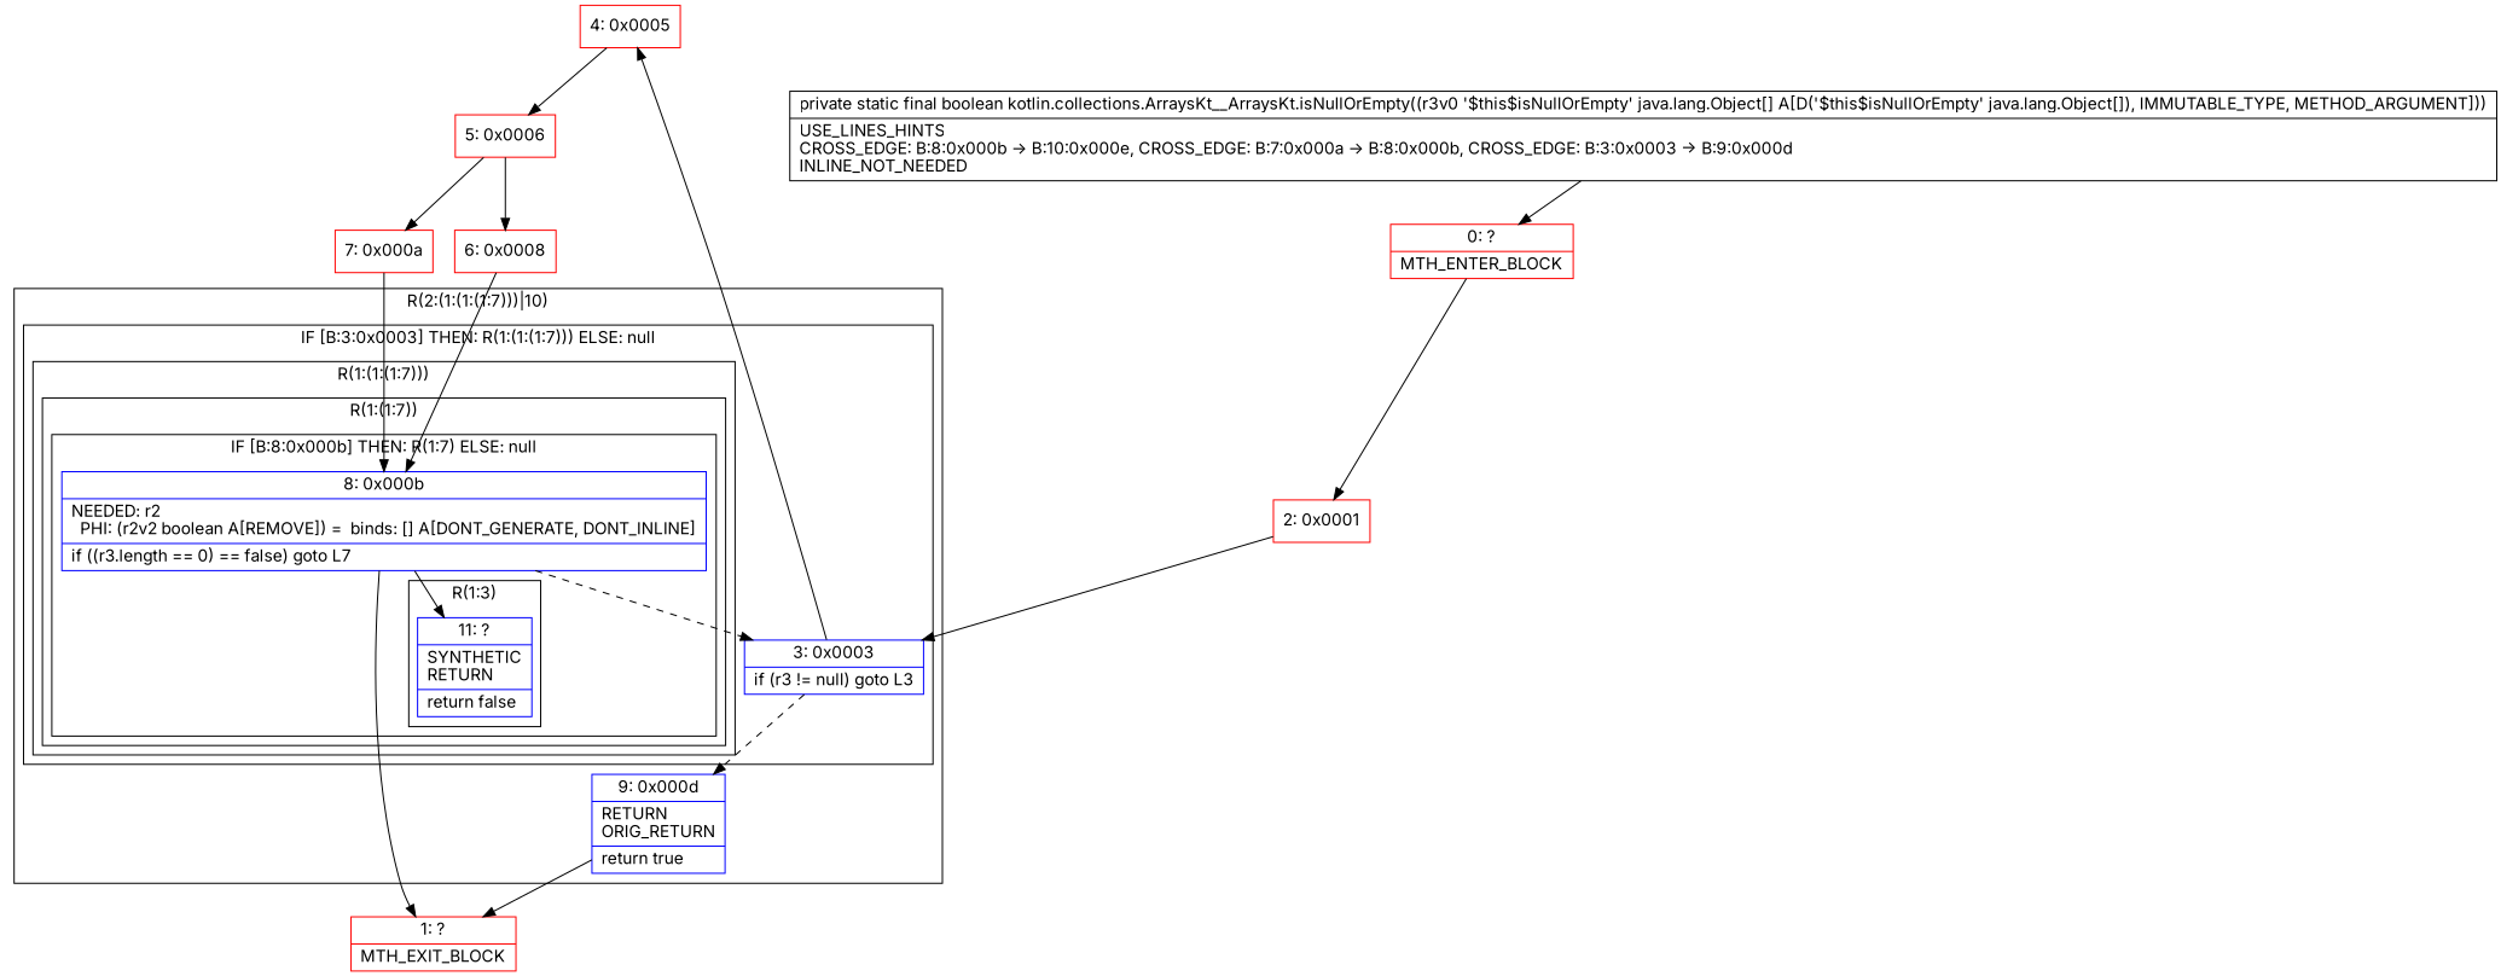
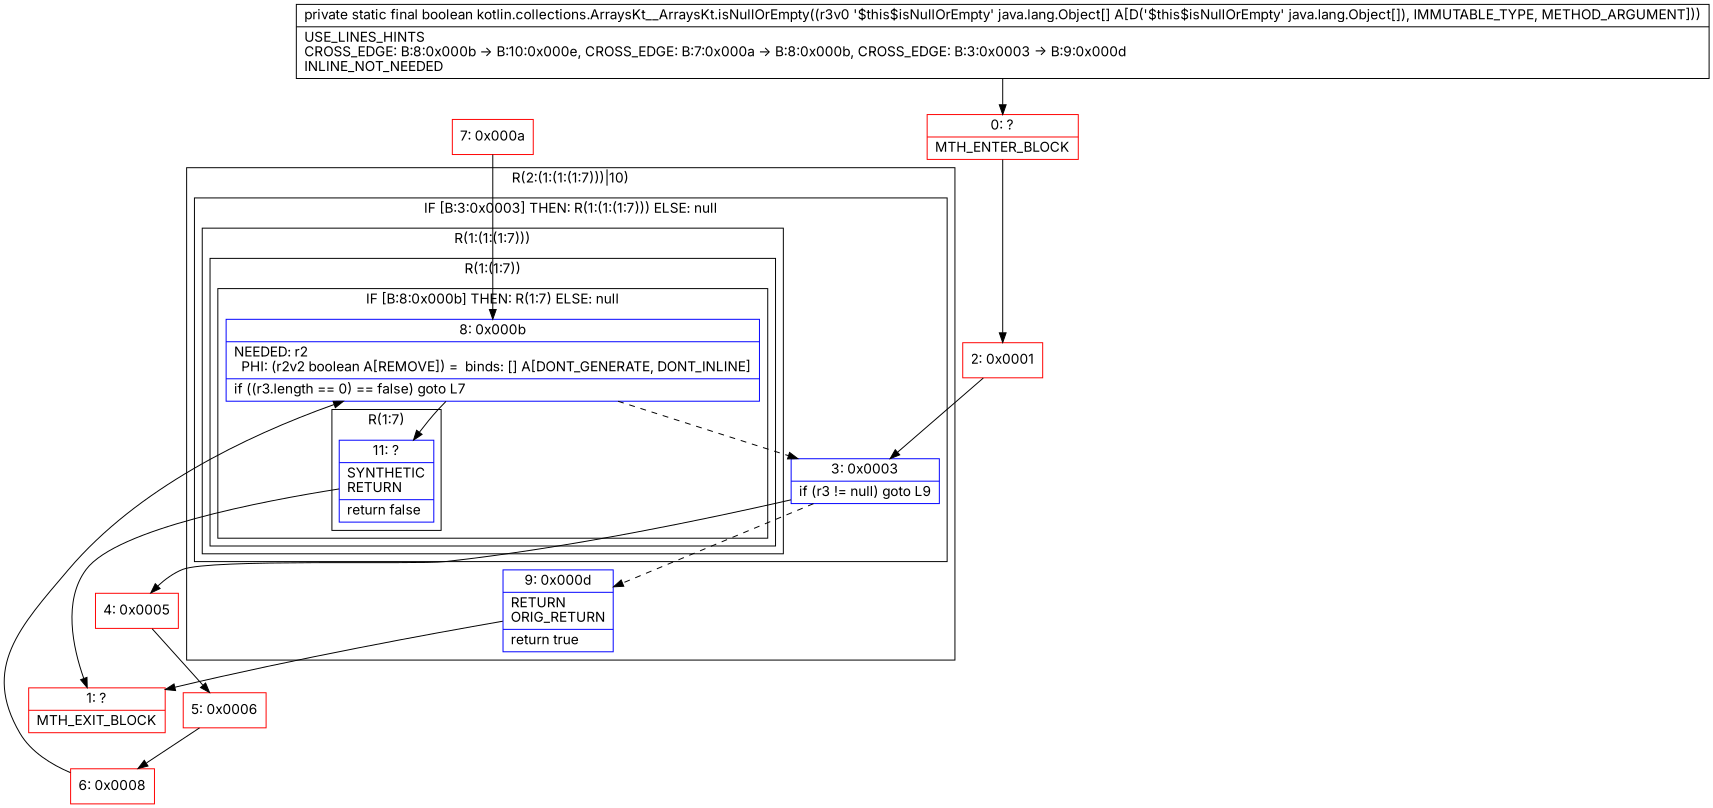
  digraph {
    fontname=Inter
    node [color=red fontname=Inter shape=record]
    edge [fontname=Inter]
    n1 [color=blue label="{11\:\ ?|SYNTHETIC\lRETURN\l|return false\l}"]
    n2 [color=blue label="{8\:\ 0x000b|NEEDED: r2 \l  PHI: (r2v2 boolean A[REMOVE]) =  binds: [] A[DONT_GENERATE, DONT_INLINE]\l|if ((r3.length == 0) == false) goto L7\l}"]
-   n3 [color=blue label="{3\:\ 0x0003|if (r3 != null) goto L3\l}"]
+   n3 [color=blue label="{3\:\ 0x0003|if (r3 != null) goto L9\l}"]
    n4 [color=blue label="{9\:\ 0x000d|RETURN\lORIG_RETURN\l|return true\l}"]
    n5 [label="{1\:\ ?|MTH_EXIT_BLOCK\l}"]
    n6 [label="{4\:\ 0x0005}"]
    n7 [label="{5\:\ 0x0006}"]
    n8 [label="{0\:\ ?|MTH_ENTER_BLOCK\l}"]
    n9 [label="{2\:\ 0x0001}"]
    n10 [label="{6\:\ 0x0008}"]
    n11 [label="{7\:\ 0x000a}"]
    n12 [label="{private static final boolean kotlin.collections.ArraysKt__ArraysKt.isNullOrEmpty((r3v0 '$this$isNullOrEmpty' java.lang.Object[] A[D('$this$isNullOrEmpty' java.lang.Object[]), IMMUTABLE_TYPE, METHOD_ARGUMENT]))  | USE_LINES_HINTS\lCROSS_EDGE: B:8:0x000b \-\> B:10:0x000e, CROSS_EDGE: B:7:0x000a \-\> B:8:0x000b, CROSS_EDGE: B:3:0x0003 \-\> B:9:0x000d\lINLINE_NOT_NEEDED\l}" color=""]
    subgraph cluster_1 {
      label="R(2:(1:(1:(1:7)))|10)"
      n4
      subgraph cluster_2 {
        label="IF [B:3:0x0003] THEN: R(1:(1:(1:7))) ELSE: null"
        n3
        subgraph cluster_3 {
          label="R(1:(1:(1:7)))"
          subgraph cluster_4 {
            label="R(1:(1:7))"
            subgraph cluster_5 {
              label="IF [B:8:0x000b] THEN: R(1:7) ELSE: null"
              n2
              subgraph cluster_6 {
-               label="R(1:3)"
+               label="R(1:7)"
                n1
              }
            }
          }
        }
      }
    }
-   n2 -> n5
+   n1 -> n5
    n2 -> n1
    n2 -> n3 [style=dashed]
    n3 -> n4 [style=dashed]
    n3 -> n6
    n4 -> n5
    n6 -> n7
    n7 -> n10
-   n7 -> n11
    n8 -> n9
    n9 -> n3
    n10 -> n2
    n11 -> n2
    n12 -> n8
  }
